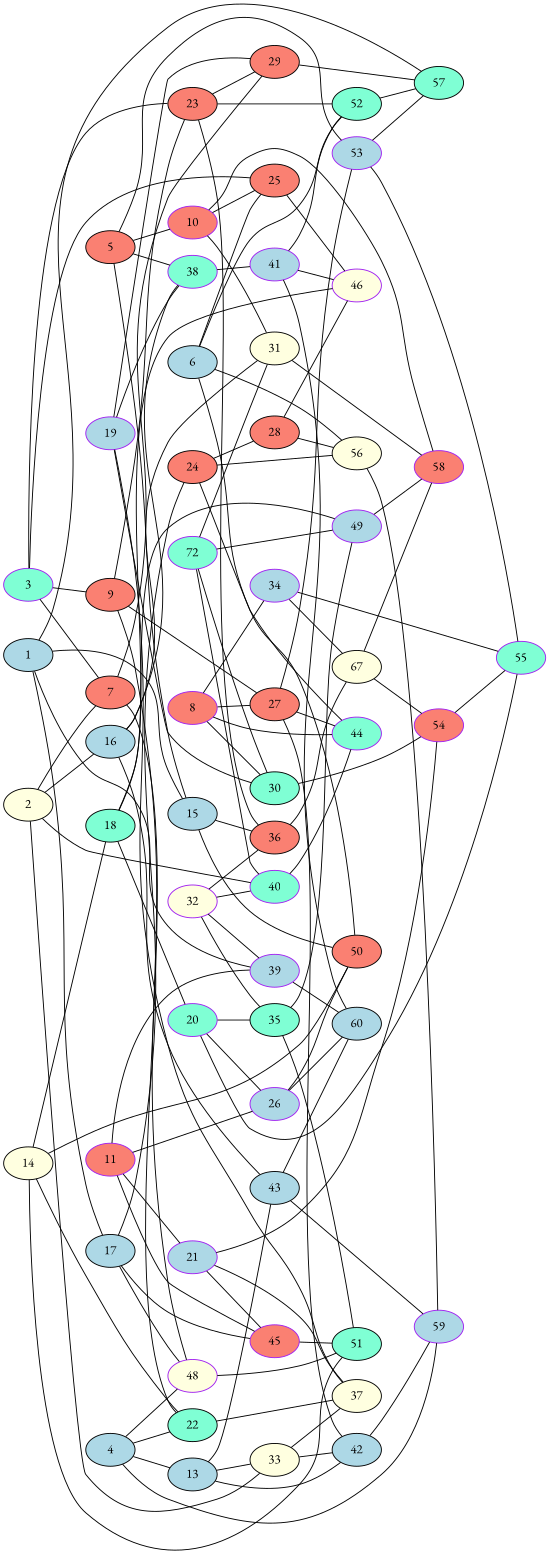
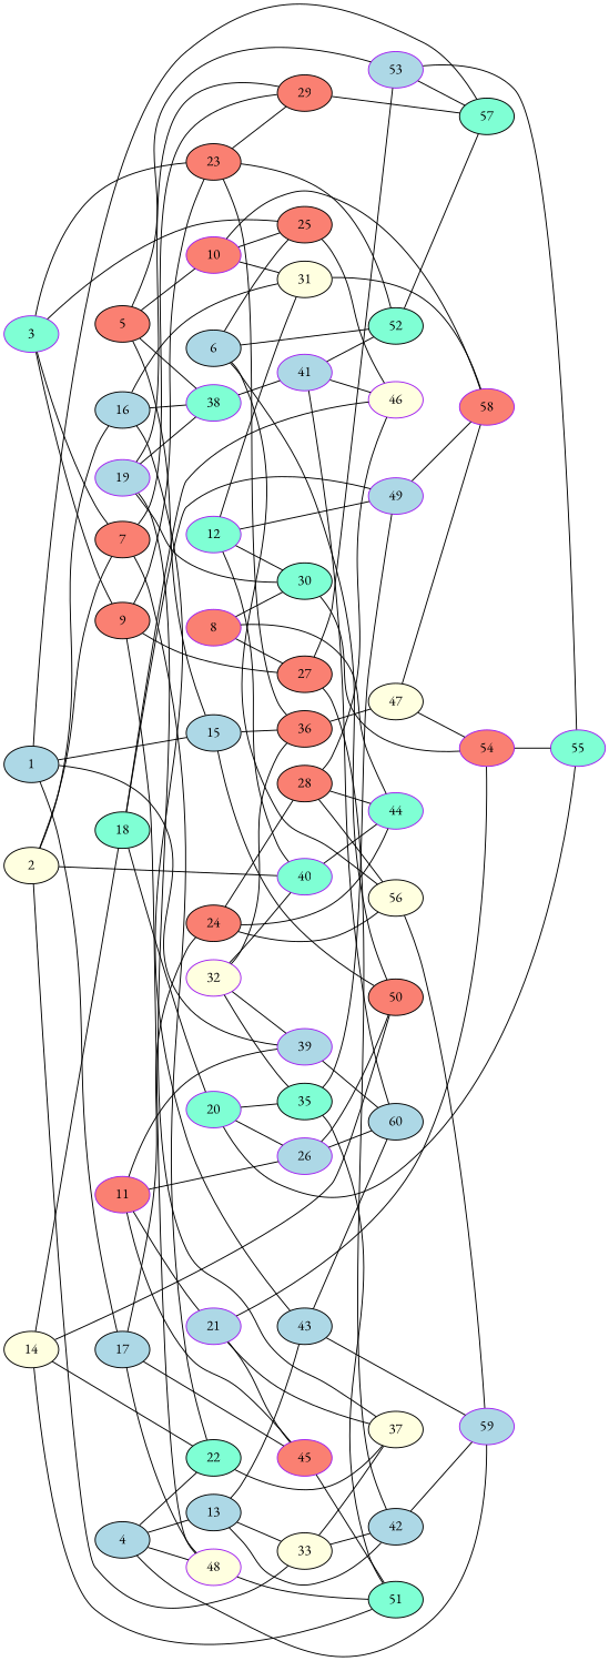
  graph {
    fontname="EB Garamond"
    rankdir=LR
    node [color=black fillcolor=lightblue fontname="EB Garamond" style=filled]
    edge [fontname="EB Garamond"]
    1
    15
    17
    39 [color=purple]
    57 [fillcolor=aquamarine]
    50 [fillcolor=salmon]
    36 [fillcolor=salmon]
    48 [color=purple fillcolor=lightyellow]
    45 [color=purple fillcolor=salmon]
    24 [fillcolor=salmon]
    60
    2 [fillcolor=lightyellow]
    7 [fillcolor=salmon]
    16
    33 [fillcolor=lightyellow]
    40 [color=purple fillcolor=aquamarine]
    22 [fillcolor=aquamarine]
    29 [fillcolor=salmon]
    38 [color=purple fillcolor=aquamarine]
    31 [fillcolor=lightyellow]
    43
    42
    37 [fillcolor=lightyellow]
    44 [color=purple fillcolor=aquamarine]
    3 [color=purple fillcolor=aquamarine]
    9 [fillcolor=salmon]
    25 [fillcolor=salmon]
    23 [fillcolor=salmon]
    27 [fillcolor=salmon]
    46 [color=purple fillcolor=lightyellow]
-   34 [color=purple]
    55 [color=purple fillcolor=aquamarine]
-   47 [fillcolor=lightyellow label=67]
+   47 [fillcolor=lightyellow]
    4
    13
    59 [color=purple]
    51 [fillcolor=aquamarine]
    5 [fillcolor=salmon]
    10 [color=purple fillcolor=salmon]
    53 [color=purple]
    58 [color=purple fillcolor=salmon]
    41 [color=purple]
    6
    52 [fillcolor=aquamarine]
    56 [fillcolor=lightyellow]
    8 [color=purple fillcolor=salmon]
    30 [fillcolor=aquamarine]
    54 [color=purple fillcolor=salmon]
    11 [color=purple fillcolor=salmon]
    21 [color=purple]
    26 [color=purple]
-   12 [color=purple fillcolor=aquamarine label=72]
+   12 [color=purple fillcolor=aquamarine]
    49 [color=purple]
    14 [fillcolor=lightyellow]
    18 [fillcolor=aquamarine]
    20 [color=purple fillcolor=aquamarine]
    28 [fillcolor=salmon]
    35 [fillcolor=aquamarine]
    19 [color=purple]
    32 [color=purple fillcolor=lightyellow]
    1 -- 15
    1 -- 17
    1 -- 39
    1 -- 57
    15 -- 50
    15 -- 36
    17 -- 48
    17 -- 45
    17 -- 24
    39 -- 60
    36 -- 47
    48 -- 51
    45 -- 51
    24 -- 44
    24 -- 56
    24 -- 28
    2 -- 7
    2 -- 16
    2 -- 33
    2 -- 40
    7 -- 22
    7 -- 29
    16 -- 38
    16 -- 31
    16 -- 43
    33 -- 42
    33 -- 37
    40 -- 44
    22 -- 37
    29 -- 57
    38 -- 41
    31 -- 58
    43 -- 60
    43 -- 59
    42 -- 59
    3 -- 7
    3 -- 9
    3 -- 25
    3 -- 23
    9 -- 48
    9 -- 23
    9 -- 27
    25 -- 46
    23 -- 36
    23 -- 29
    23 -- 52
    27 -- 42
    27 -- 53
-   34 -- 55
-   34 -- 47
    47 -- 58
    47 -- 54
    4 -- 48
    4 -- 22
    4 -- 13
    4 -- 59
    13 -- 33
    13 -- 43
    13 -- 42
    5 -- 15
    5 -- 38
    5 -- 10
    5 -- 53
    10 -- 31
    10 -- 25
    10 -- 58
    53 -- 57
    53 -- 55
    41 -- 60
    41 -- 46
    41 -- 52
    6 -- 50
    6 -- 25
    6 -- 52
    6 -- 56
    52 -- 57
    56 -- 59
    8 -- 44
    8 -- 27
-   8 -- 34
    8 -- 30
    30 -- 54
    54 -- 55
    11 -- 39
    11 -- 45
    11 -- 21
    11 -- 26
    21 -- 45
    21 -- 37
    21 -- 54
    26 -- 50
    26 -- 60
    12 -- 40
    12 -- 31
    12 -- 30
    12 -- 49
    49 -- 58
    14 -- 50
    14 -- 22
    14 -- 51
    14 -- 18
    18 -- 46
    18 -- 49
    18 -- 20
    20 -- 55
    20 -- 26
    20 -- 35
-   27 -- 44
+   28 -- 44
    28 -- 46
    28 -- 56
    35 -- 51
    35 -- 49
    19 -- 29
    19 -- 38
    19 -- 37
    19 -- 30
    32 -- 39
    32 -- 36
    32 -- 40
    32 -- 35
  }
